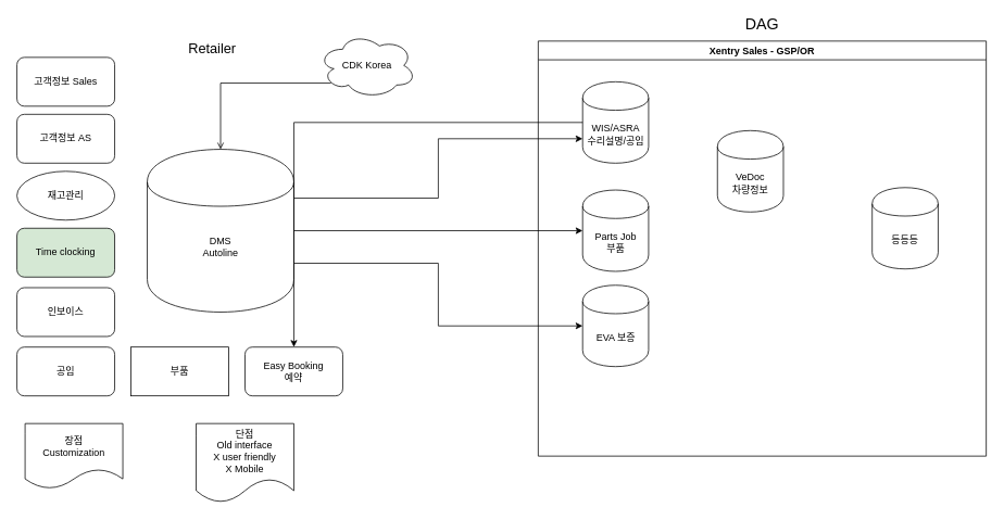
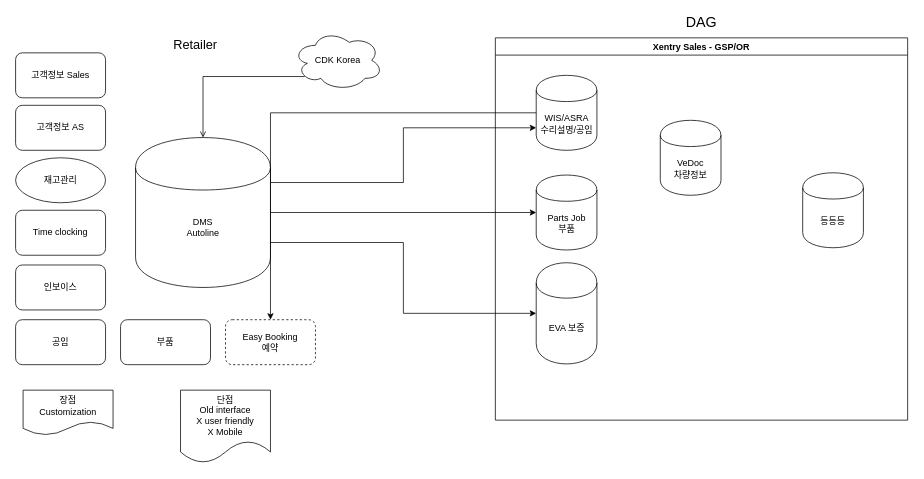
  <mxCell id="0" />
  <mxCell id="1" parent="0" />
  <mxCell id="2" style="edgeStyle=orthogonalEdgeStyle;rounded=0;orthogonalLoop=1;jettySize=auto;html=1;exitX=1;exitY=0.3;exitDx=0;exitDy=0;entryX=0;entryY=0.7;entryDx=0;entryDy=0;" edge="1" parent="1" source="5" target="11"><mxGeometry relative="1" as="geometry" /></mxCell>
  <mxCell id="3" style="edgeStyle=orthogonalEdgeStyle;rounded=0;orthogonalLoop=1;jettySize=auto;html=1;exitX=1;exitY=0.5;exitDx=0;exitDy=0;" edge="1" parent="1" source="5" target="12"><mxGeometry relative="1" as="geometry" /></mxCell>
  <mxCell id="4" style="edgeStyle=orthogonalEdgeStyle;rounded=0;orthogonalLoop=1;jettySize=auto;html=1;exitX=1;exitY=0.7;exitDx=0;exitDy=0;" edge="1" parent="1" source="5" target="10"><mxGeometry relative="1" as="geometry" /></mxCell>
  <mxCell id="5" value="&lt;div&gt;DMS&lt;/div&gt;Autoline" style="shape=cylinder;whiteSpace=wrap;html=1;boundedLbl=1;backgroundOutline=1;" vertex="1" parent="1"><mxGeometry x="180" y="183" width="180" height="200" as="geometry" /></mxCell>
  <mxCell id="6" value="&lt;font style=&quot;font-size: 17px&quot;&gt;Retailer&lt;/font&gt;" style="text;html=1;strokeColor=none;fillColor=none;align=center;verticalAlign=middle;whiteSpace=wrap;rounded=0;" vertex="1" parent="1"><mxGeometry x="240" y="50" width="40" height="20" as="geometry" /></mxCell>
  <mxCell id="7" value="&lt;font style=&quot;font-size: 19px&quot;&gt;DAG&lt;/font&gt;" style="text;html=1;strokeColor=none;fillColor=none;align=center;verticalAlign=middle;whiteSpace=wrap;rounded=0;" vertex="1" parent="1"><mxGeometry x="915" y="20" width="40" height="20" as="geometry" /></mxCell>
  <mxCell id="8" value="Xentry Sales - GSP/OR" style="swimlane;" vertex="1" parent="1"><mxGeometry x="660" y="50" width="550" height="510" as="geometry" /></mxCell>
  <mxCell id="9" value="등등등" style="shape=cylinder;whiteSpace=wrap;html=1;boundedLbl=1;backgroundOutline=1;" vertex="1" parent="8"><mxGeometry x="410" y="180" width="81" height="100" as="geometry" /></mxCell>
- <mxCell id="10" value="EVA 보증" style="shape=cylinder;whiteSpace=wrap;html=1;boundedLbl=1;backgroundOutline=1;" vertex="1" parent="8"><mxGeometry x="54.5" y="300" width="81" height="100" as="geometry" /></mxCell>
+ <mxCell id="10" value="EVA 보증" style="shape=cylinder;whiteSpace=wrap;html=1;boundedLbl=1;backgroundOutline=1;" vertex="1" parent="8"><mxGeometry x="54.5" y="300" width="81" height="135" as="geometry" /></mxCell>
  <mxCell id="11" value="&lt;div&gt;WIS/ASRA&lt;/div&gt;&lt;div&gt;수리설명/공임&lt;br&gt;&lt;/div&gt;" style="shape=cylinder;whiteSpace=wrap;html=1;boundedLbl=1;backgroundOutline=1;" vertex="1" parent="8"><mxGeometry x="54.5" y="50" width="81" height="100" as="geometry" /></mxCell>
  <mxCell id="12" value="&lt;div&gt;Parts Job&lt;/div&gt;&lt;div&gt;부품&lt;br&gt;&lt;/div&gt;" style="shape=cylinder;whiteSpace=wrap;html=1;boundedLbl=1;backgroundOutline=1;" vertex="1" parent="8"><mxGeometry x="54.5" y="183" width="81" height="100" as="geometry" /></mxCell>
  <mxCell id="13" value="&lt;div&gt;VeDoc&lt;br&gt;&lt;/div&gt;&lt;div&gt;차량정보&lt;br&gt;&lt;/div&gt;" style="shape=cylinder;whiteSpace=wrap;html=1;boundedLbl=1;backgroundOutline=1;" vertex="1" parent="8"><mxGeometry x="220" y="110" width="81" height="100" as="geometry" /></mxCell>
  <mxCell id="14" value="고객정보 Sales" style="rounded=1;whiteSpace=wrap;html=1;" vertex="1" parent="1"><mxGeometry x="20" y="70" width="120" height="60" as="geometry" /></mxCell>
  <mxCell id="15" value="고객정보 AS" style="rounded=1;whiteSpace=wrap;html=1;" vertex="1" parent="1"><mxGeometry x="20" y="140" width="120" height="60" as="geometry" /></mxCell>
  <mxCell id="16" value="재고관리" style="ellipse;whiteSpace=wrap;html=1;" vertex="1" parent="1"><mxGeometry x="20" y="210" width="120" height="60" as="geometry" /></mxCell>
- <mxCell id="17" value="Time clocking" style="rounded=1;whiteSpace=wrap;html=1;fillColor=#d5e8d4;" vertex="1" parent="1"><mxGeometry x="20" y="280" width="120" height="60" as="geometry" /></mxCell>
+ <mxCell id="17" value="Time clocking" style="rounded=1;whiteSpace=wrap;html=1;" vertex="1" parent="1"><mxGeometry x="20" y="280" width="120" height="60" as="geometry" /></mxCell>
  <mxCell id="18" value="인보이스" style="rounded=1;whiteSpace=wrap;html=1;" vertex="1" parent="1"><mxGeometry x="20" y="353" width="120" height="60" as="geometry" /></mxCell>
  <mxCell id="19" value="공임" style="rounded=1;whiteSpace=wrap;html=1;" vertex="1" parent="1"><mxGeometry x="20" y="426" width="120" height="60" as="geometry" /></mxCell>
- <mxCell id="20" value="부품" style="whiteSpace=wrap;html=1;rounded=0;" vertex="1" parent="1"><mxGeometry x="160" y="426" width="120" height="60" as="geometry" /></mxCell>
- <mxCell id="21" value="&lt;div&gt;Easy Booking&lt;/div&gt;&lt;div&gt;예약&lt;br&gt;&lt;/div&gt;" style="rounded=1;whiteSpace=wrap;html=1;" vertex="1" parent="1"><mxGeometry x="300" y="426" width="120" height="60" as="geometry" /></mxCell>
+ <mxCell id="20" value="부품" style="rounded=1;whiteSpace=wrap;html=1;" vertex="1" parent="1"><mxGeometry x="160" y="426" width="120" height="60" as="geometry" /></mxCell>
+ <mxCell id="21" value="&lt;div&gt;Easy Booking&lt;/div&gt;&lt;div&gt;예약&lt;br&gt;&lt;/div&gt;" style="rounded=1;whiteSpace=wrap;html=1;dashed=1;" vertex="1" parent="1"><mxGeometry x="300" y="426" width="120" height="60" as="geometry" /></mxCell>
  <mxCell id="22" style="edgeStyle=orthogonalEdgeStyle;rounded=0;orthogonalLoop=1;jettySize=auto;html=1;exitX=0.13;exitY=0.77;exitDx=0;exitDy=0;exitPerimeter=0;endArrow=open;" edge="1" parent="1" source="23" target="5"><mxGeometry relative="1" as="geometry" /></mxCell>
  <mxCell id="23" value="CDK Korea" style="ellipse;shape=cloud;whiteSpace=wrap;html=1;" vertex="1" parent="1"><mxGeometry x="390" y="40" width="120" height="80" as="geometry" /></mxCell>
- <mxCell id="24" value="&lt;div&gt;장점&lt;/div&gt;&lt;div&gt;Customization&lt;br&gt;&lt;/div&gt;" style="shape=document;whiteSpace=wrap;html=1;boundedLbl=1;" vertex="1" parent="1"><mxGeometry x="30" y="520" width="120" height="80" as="geometry" /></mxCell>
+ <mxCell id="24" value="&lt;div&gt;장점&lt;/div&gt;&lt;div&gt;Customization&lt;br&gt;&lt;/div&gt;" style="shape=document;whiteSpace=wrap;html=1;boundedLbl=1;" vertex="1" parent="1"><mxGeometry x="30" y="520" width="120" height="60" as="geometry" /></mxCell>
  <mxCell id="25" value="&lt;div&gt;단점&lt;br&gt;&lt;/div&gt;&lt;div&gt;Old interface&lt;/div&gt;&lt;div&gt;X user friendly&lt;br&gt;&lt;/div&gt;&lt;div&gt;X Mobile&lt;br&gt;&lt;/div&gt;" style="shape=document;whiteSpace=wrap;html=1;boundedLbl=1;" vertex="1" parent="1"><mxGeometry x="240" y="520" width="120" height="97" as="geometry" /></mxCell>
  <mxCell id="26" style="edgeStyle=orthogonalEdgeStyle;rounded=0;orthogonalLoop=1;jettySize=auto;html=1;exitX=0;exitY=0.5;exitDx=0;exitDy=0;" edge="1" parent="1" source="11" target="21"><mxGeometry relative="1" as="geometry" /></mxCell>
